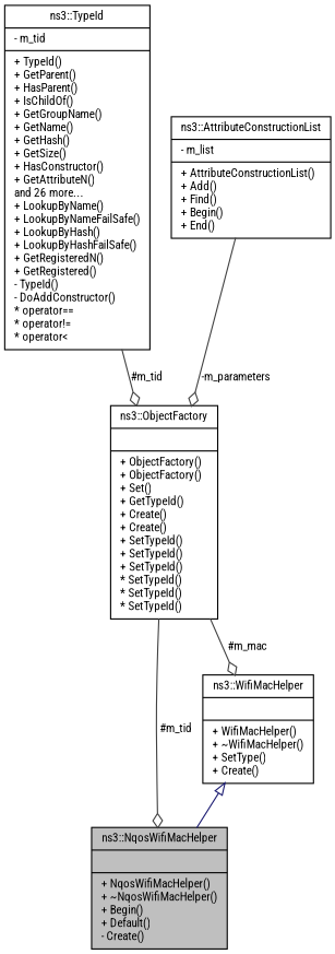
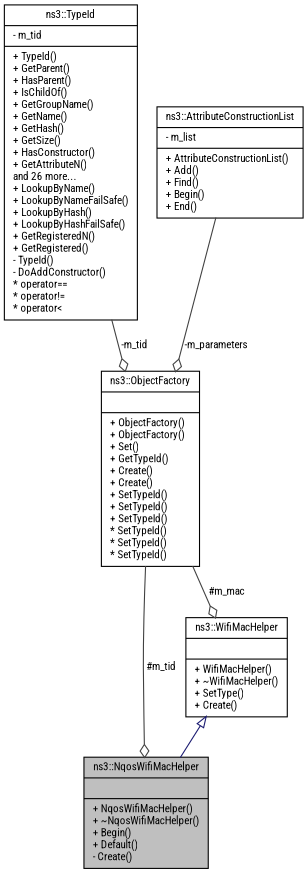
  digraph {
    fontname="Roboto Condensed"
    node [color=black fillcolor=white fontname="Roboto Condensed" fontsize=10 shape=record style=filled]
    edge [color=grey25 fontname="Roboto Condensed" fontsize=10 labelfontname=Helvetica labelfontsize=10 style=solid arrowhead=odiamond]
    n1 [fillcolor=grey75 fontcolor=black height=0.2 label="{ns3::NqosWifiMacHelper\n||+ NqosWifiMacHelper()\l+ ~NqosWifiMacHelper()\l+ Begin()\l+ Default()\l- Create()\l}" width=0.4]
    n2 [height=0.2 label="{ns3::WifiMacHelper\n||+ WifiMacHelper()\l+ ~WifiMacHelper()\l+ SetType()\l+ Create()\l}" width=0.4]
    n3 [height=0.2 label="{ns3::ObjectFactory\n||+ ObjectFactory()\l+ ObjectFactory()\l+ Set()\l+ GetTypeId()\l+ Create()\l+ Create()\l+ SetTypeId()\l+ SetTypeId()\l+ SetTypeId()\l* SetTypeId()\l* SetTypeId()\l* SetTypeId()\l}" width=0.4]
    n4 [height=0.2 label="{ns3::TypeId\n|- m_tid\l|+ TypeId()\l+ GetParent()\l+ HasParent()\l+ IsChildOf()\l+ GetGroupName()\l+ GetName()\l+ GetHash()\l+ GetSize()\l+ HasConstructor()\l+ GetAttributeN()\land 26 more...\l+ LookupByName()\l+ LookupByNameFailSafe()\l+ LookupByHash()\l+ LookupByHashFailSafe()\l+ GetRegisteredN()\l+ GetRegistered()\l- TypeId()\l- DoAddConstructor()\l* operator==\l* operator!=\l* operator\<\l}" width=0.4]
    n5 [height=0.2 label="{ns3::AttributeConstructionList\n|- m_list\l|+ AttributeConstructionList()\l+ Add()\l+ Find()\l+ Begin()\l+ End()\l}" width=0.4]
    n2 -> n1 [arrowtail=onormal color=midnightblue dir=back arrowhead=""]
    n3 -> n1 [label=" #m_tid"]
    n3 -> n2 [label=" #m_mac"]
-   n4 -> n3 [label=" #m_tid"]
+   n4 -> n3 [label=" -m_tid"]
    n5 -> n3 [label=" -m_parameters"]
  }
